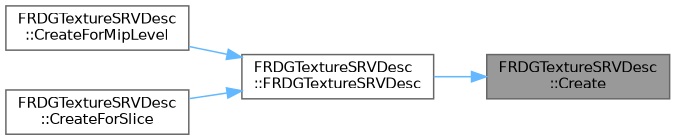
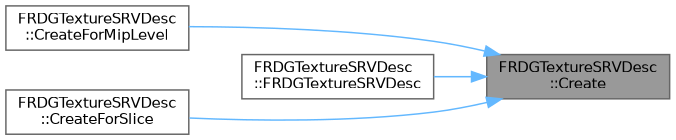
  digraph {
    rankdir=RL
    node [color=grey40 fillcolor=white fontname=Helvetica fontsize=10 shape=box style=filled]
    edge [color=steelblue1 dir=back fontname=Helvetica fontsize=10 labelfontname=Helvetica labelfontsize=10 style=solid]
    n1 [color=gray40 fillcolor=grey60 fontcolor=black height=0.2 label="FRDGTextureSRVDesc\l::Create" width=0.4]
    n2 [height=0.2 label="FRDGTextureSRVDesc\l::CreateForMipLevel" width=0.4]
    n3 [height=0.2 label="FRDGTextureSRVDesc\l::CreateForSlice" width=0.4]
    n4 [height=0.2 label="FRDGTextureSRVDesc\l::FRDGTextureSRVDesc" width=0.4]
-   n4 -> n2
-   n4 -> n3
+   n1 -> n2
+   n1 -> n3
    n1 -> n4
  }
